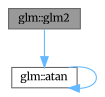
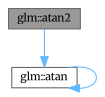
  digraph {
    rankdir=TB
    fontname=Merriweather
    node [fontname=Merriweather fontsize=10 shape=box style=filled]
    edge [color=steelblue1 fontname=Merriweather fontsize=10 labelfontname=Helvetica labelfontsize=10 style=solid]
-   n1 [color=gray40 fillcolor=grey60 fontcolor=black height=0.2 label="glm::glm2" width=0.4]
+   n1 [color=gray40 fillcolor=grey60 fontcolor=black height=0.2 label="glm::atan2" width=0.4]
    n2 [color=grey40 fillcolor=white height=0.2 label="glm::atan" width=0.4]
    n1 -> n2
    n2 -> n2
  }
